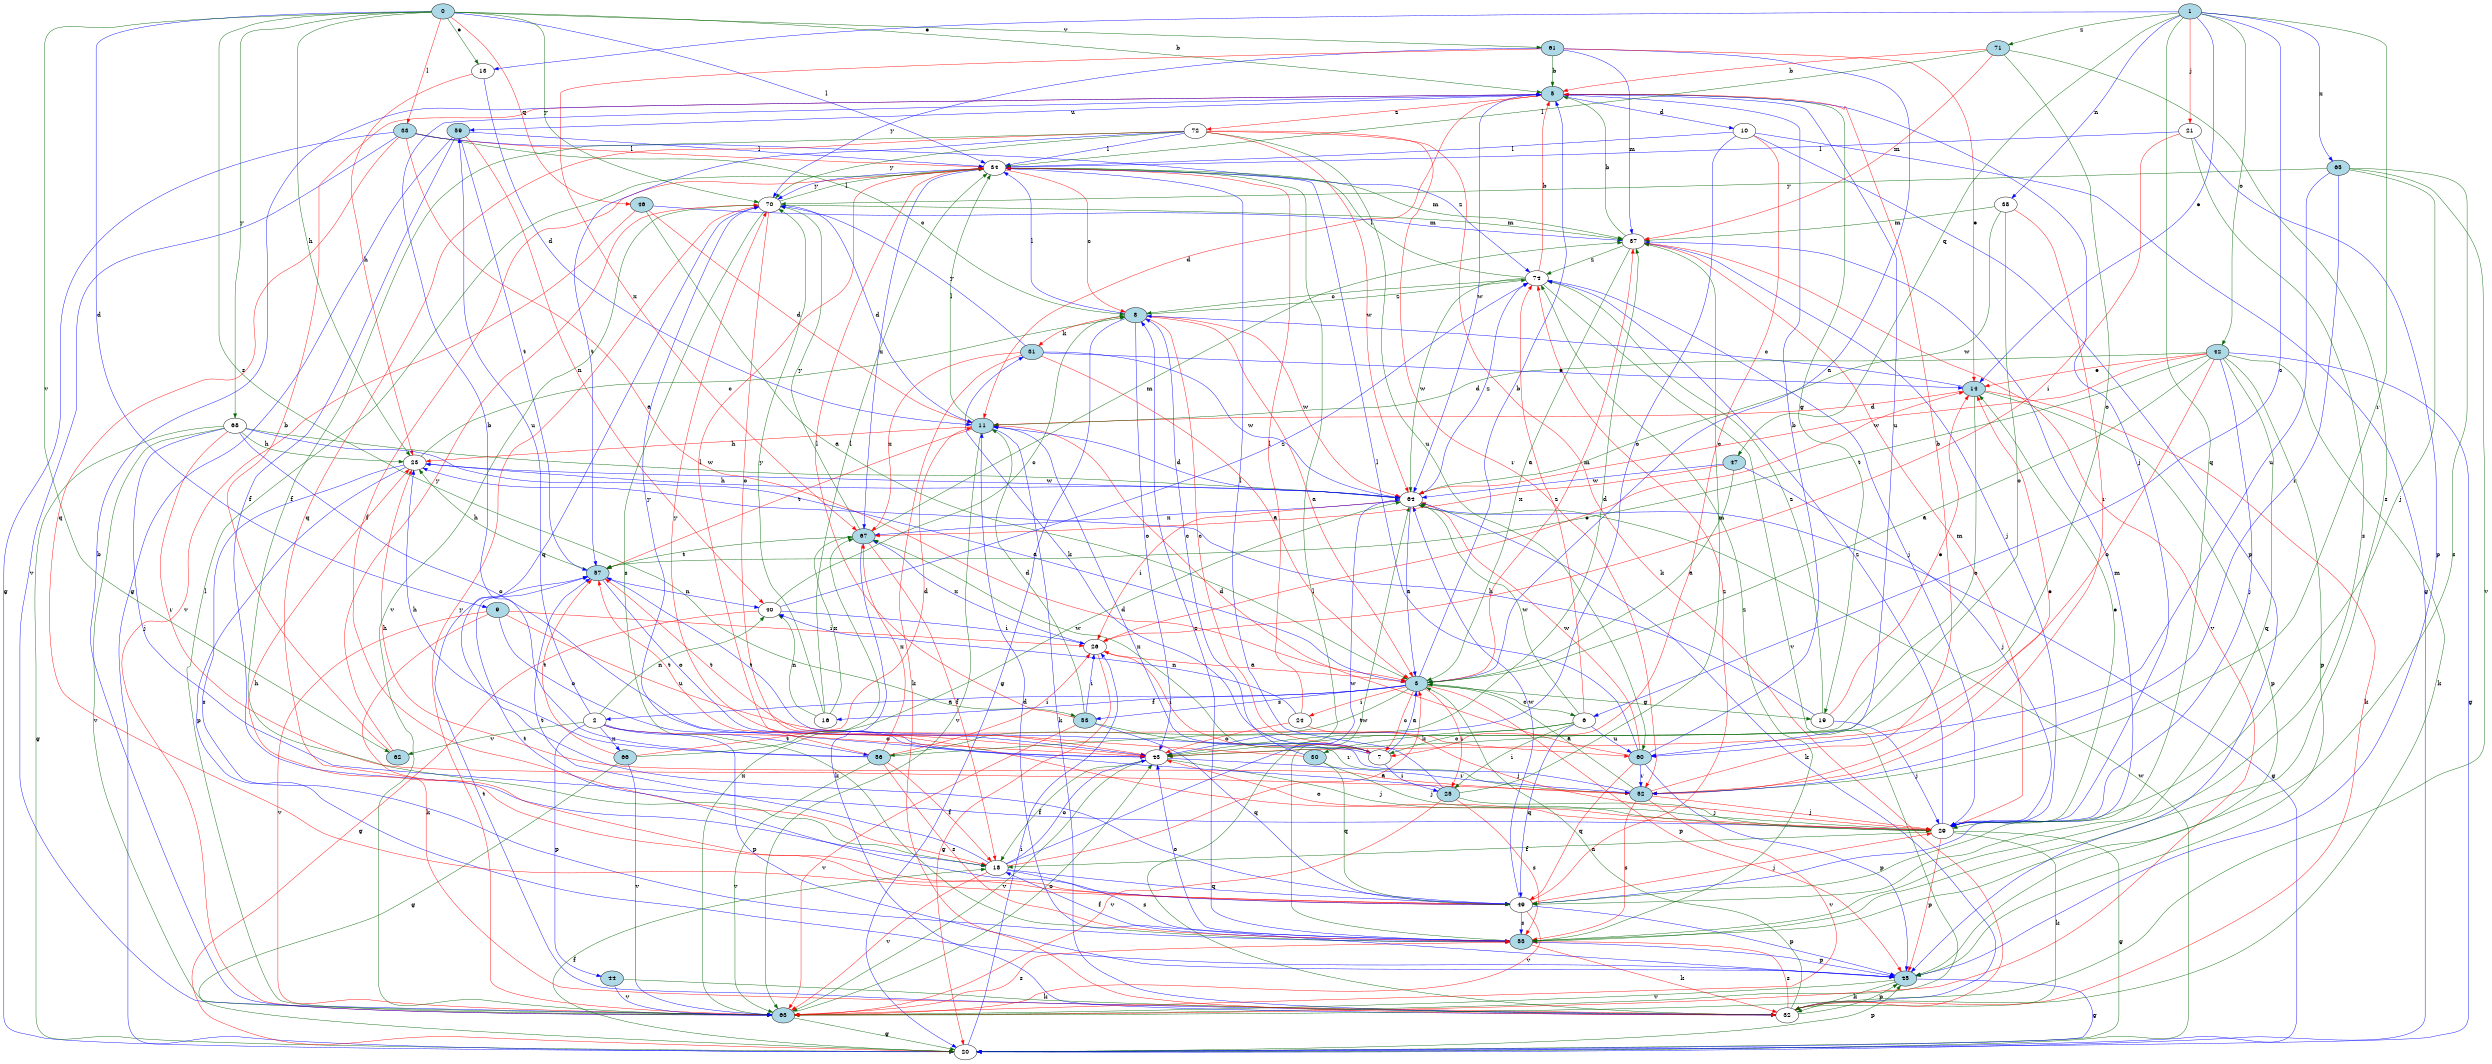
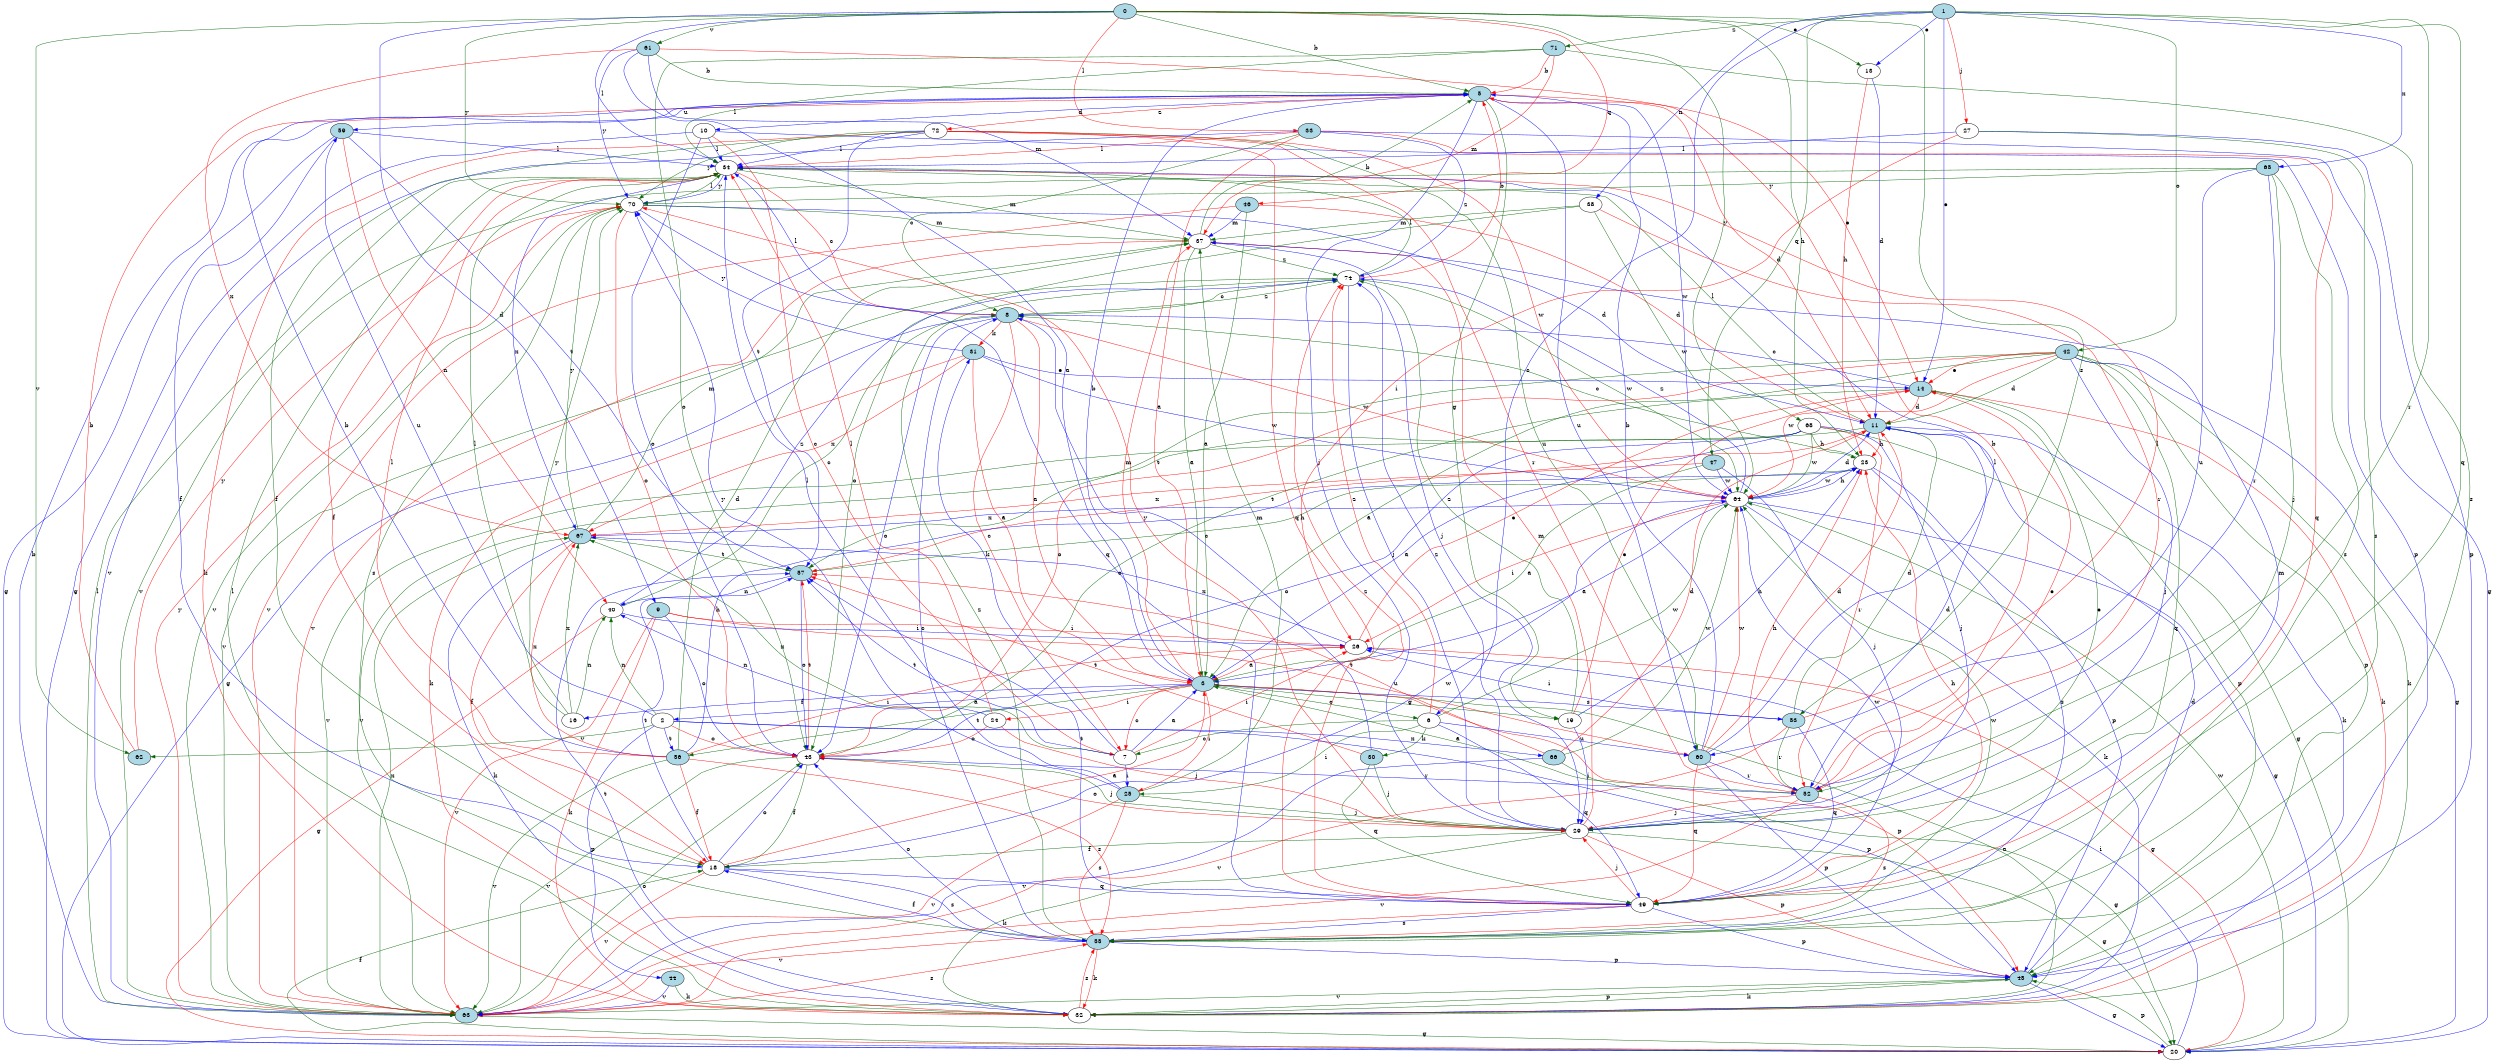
  strict digraph {
    node [fillcolor=lightblue style=filled]
    edge [color=blue]
    0
    5
    9
    13 [fillcolor=white]
    23 [fillcolor=white]
    33
    34 [fillcolor=white]
    46
    53
    61
    62
    68 [fillcolor=white]
    70 [fillcolor=white]
    59
    19 [fillcolor=white]
    10 [fillcolor=white]
    11
    29 [fillcolor=white]
    60
    64 [fillcolor=white]
    72 [fillcolor=white]
    43 [fillcolor=white]
    26 [fillcolor=white]
    32 [fillcolor=white]
    63
    45
    8
    55
    49 [fillcolor=white]
    3
    74 [fillcolor=white]
    20 [fillcolor=white]
    37 [fillcolor=white]
    67
    18 [fillcolor=white]
    52
    14
    1
    6 [fillcolor=white]
-   27 [fillcolor=white label=21]
+   27 [fillcolor=white]
    38 [fillcolor=white]
    42
    47
    65
    71
    7 [fillcolor=white]
    25
    30
    57
    2 [fillcolor=white]
    40 [fillcolor=white]
    44
    56
    66
    16 [fillcolor=white]
    24 [fillcolor=white]
    31
    0 -> 5 [color=darkgreen label=b]
    0 -> 9 [label=d]
    0 -> 13 [color=darkgreen label=e]
    0 -> 23 [color=darkgreen label=h]
    0 -> 33 [color=red label=l]
    0 -> 34 [label=l]
    0 -> 46 [color=red label=q]
    0 -> 53 [color=darkgreen label=s]
    0 -> 61 [color=darkgreen label=v]
    0 -> 62 [color=darkgreen label=v]
    0 -> 68 [color=darkgreen label=y]
    0 -> 70 [color=darkgreen label=y]
    5 -> 59 [label=u]
    5 -> 19 [color=darkgreen label=g]
    5 -> 10 [label=d]
    5 -> 11 [color=red label=d]
    5 -> 29 [label=j]
    5 -> 60 [label=u]
    5 -> 64 [label=w]
    5 -> 72 [color=red label=z]
    9 -> 60 [color=red label=u]
    9 -> 43 [label=o]
    9 -> 26 [color=red label=i]
    9 -> 32 [color=red label=k]
    9 -> 63 [color=red label=v]
    13 -> 23 [color=red label=h]
    13 -> 11 [label=d]
    23 -> 64 [label=w]
    23 -> 45 [label=p]
    23 -> 8 [color=darkgreen label=c]
    23 -> 55 [label=s]
    33 -> 34 [color=red label=l]
    33 -> 63 [label=v]
    33 -> 8 [color=darkgreen label=c]
    33 -> 49 [color=red label=q]
    33 -> 3 [color=red label=a]
    33 -> 74 [label=z]
    33 -> 20 [label=g]
    34 -> 70 [label=y]
    34 -> 8 [color=red label=c]
    34 -> 37 [color=darkgreen label=m]
    34 -> 67 [label=x]
    34 -> 18 [color=red label=f]
    46 -> 11 [color=red label=d]
    46 -> 63 [color=red label=v]
    46 -> 3 [color=darkgreen label=a]
    46 -> 37 [label=m]
    53 -> 34 [color=red label=l]
    53 -> 11 [color=darkgreen label=d]
    53 -> 26 [label=i]
    53 -> 63 [color=red label=v]
    53 -> 49 [label=q]
    53 -> 52 [color=darkgreen label=r]
    61 -> 5 [color=darkgreen label=b]
    61 -> 70 [label=y]
    61 -> 3 [label=a]
    61 -> 37 [label=m]
    61 -> 67 [color=red label=x]
    61 -> 14 [color=red label=e]
    62 -> 5 [color=red label=b]
    62 -> 70 [color=red label=y]
    68 -> 23 [color=darkgreen label=h]
    68 -> 29 [label=j]
    68 -> 64 [color=darkgreen label=w]
    68 -> 43 [label=o]
    68 -> 63 [color=darkgreen label=v]
    68 -> 3 [label=a]
    68 -> 20 [color=darkgreen label=g]
    68 -> 52 [color=red label=r]
    70 -> 34 [color=darkgreen label=l]
    70 -> 11 [label=d]
    70 -> 43 [color=red label=o]
    70 -> 63 [color=darkgreen label=v]
    70 -> 55 [color=darkgreen label=s]
    70 -> 49 [label=q]
    70 -> 37 [color=darkgreen label=m]
    59 -> 34 [label=l]
    59 -> 20 [label=g]
    59 -> 18 [label=f]
    59 -> 57 [label=t]
    59 -> 40 [color=red label=n]
    19 -> 23 [label=h]
    19 -> 29 [label=j]
    19 -> 74 [color=darkgreen label=z]
    19 -> 14 [color=red label=e]
    10 -> 34 [label=l]
    10 -> 43 [label=o]
    10 -> 45 [label=p]
    10 -> 20 [label=g]
    10 -> 7 [color=red label=c]
    11 -> 23 [color=red label=h]
    11 -> 34 [color=darkgreen label=l]
    11 -> 32 [label=k]
    11 -> 63 [color=darkgreen label=v]
    11 -> 57 [color=red label=t]
    29 -> 70 [color=red label=y]
    29 -> 43 [color=red label=o]
    29 -> 32 [color=darkgreen label=k]
    29 -> 45 [color=red label=p]
    29 -> 74 [label=z]
    29 -> 20 [color=darkgreen label=g]
    29 -> 37 [color=red label=m]
    29 -> 18 [color=darkgreen label=f]
    29 -> 14 [color=darkgreen label=e]
    60 -> 5 [label=b]
    60 -> 34 [label=l]
    60 -> 11 [color=red label=d]
    60 -> 64 [color=red label=w]
    60 -> 45 [label=p]
    60 -> 49 [color=red label=q]
    60 -> 52 [label=r]
    64 -> 23 [label=h]
    64 -> 11 [label=d]
    64 -> 26 [color=red label=i]
    64 -> 32 [label=k]
    64 -> 3 [label=a]
    64 -> 74 [label=z]
    64 -> 20 [label=g]
    64 -> 67 [label=x]
    72 -> 34 [label=l]
    72 -> 70 [color=darkgreen label=y]
    72 -> 60 [color=darkgreen label=u]
    72 -> 64 [color=red label=w]
    72 -> 32 [color=red label=k]
    72 -> 49 [color=red label=q]
    72 -> 18 [color=darkgreen label=f]
    72 -> 52 [color=red label=r]
    72 -> 57 [label=t]
    43 -> 29 [color=darkgreen label=j]
    43 -> 63 [color=darkgreen label=v]
    43 -> 18 [color=darkgreen label=f]
    43 -> 52 [label=r]
    43 -> 57 [color=red label=t]
    26 -> 3 [color=red label=a]
    26 -> 20 [color=red label=g]
    26 -> 67 [label=x]
    26 -> 14 [color=red label=e]
    32 -> 34 [color=darkgreen label=l]
    32 -> 45 [color=darkgreen label=p]
    32 -> 55 [color=red label=s]
    32 -> 3 [color=darkgreen label=a]
    32 -> 57 [label=t]
    63 -> 5 [label=b]
    63 -> 34 [color=darkgreen label=l]
    63 -> 70 [color=red label=y]
    63 -> 43 [color=darkgreen label=o]
    63 -> 55 [color=red label=s]
    63 -> 20 [color=darkgreen label=g]
    63 -> 67 [color=darkgreen label=x]
    45 -> 11 [label=d]
    45 -> 32 [color=darkgreen label=k]
    45 -> 63 [color=darkgreen label=v]
    45 -> 20 [label=g]
    8 -> 34 [label=l]
    8 -> 64 [color=red label=w]
    8 -> 43 [label=o]
    8 -> 3 [color=red label=a]
    8 -> 74 [color=darkgreen label=z]
    8 -> 20 [label=g]
    8 -> 7 [color=red label=c]
    8 -> 31 [color=red label=k]
    55 -> 64 [color=darkgreen label=w]
    55 -> 43 [label=o]
    55 -> 32 [color=red label=k]
    55 -> 45 [label=p]
    55 -> 8 [label=c]
    55 -> 74 [color=darkgreen label=z]
    55 -> 18 [label=f]
    49 -> 23 [color=red label=h]
    49 -> 29 [color=red label=j]
    49 -> 64 [label=w]
    49 -> 63 [color=red label=v]
    49 -> 45 [label=p]
    49 -> 55 [label=s]
    49 -> 74 [color=red label=z]
    49 -> 37 [label=m]
    49 -> 57 [label=t]
    3 -> 5 [label=b]
    3 -> 53 [label=s]
    3 -> 19 [color=darkgreen label=g]
    3 -> 45 [color=red label=p]
    3 -> 37 [color=red label=m]
    3 -> 6 [color=darkgreen label=c]
    3 -> 7 [color=red label=c]
    3 -> 25 [color=red label=i]
    3 -> 2 [label=a]
    3 -> 56 [color=darkgreen label=t]
    3 -> 16 [label=f]
    3 -> 24 [color=red label=i]
    74 -> 5 [color=red label=b]
    74 -> 34 [color=darkgreen label=l]
    74 -> 29 [label=j]
    74 -> 64 [color=darkgreen label=w]
    74 -> 63 [color=darkgreen label=v]
    74 -> 8 [color=darkgreen label=c]
    20 -> 64 [color=darkgreen label=w]
    20 -> 26 [label=i]
    20 -> 45 [color=darkgreen label=p]
    20 -> 18 [color=darkgreen label=f]
    37 -> 5 [color=darkgreen label=b]
    37 -> 29 [label=j]
    37 -> 63 [color=red label=v]
    37 -> 3 [color=darkgreen label=a]
    37 -> 74 [color=darkgreen label=z]
    67 -> 70 [color=darkgreen label=y]
    67 -> 32 [label=k]
    67 -> 37 [color=darkgreen label=m]
    67 -> 18 [color=red label=f]
    67 -> 57 [color=darkgreen label=t]
    18 -> 64 [label=w]
    18 -> 43 [label=o]
    18 -> 63 [color=red label=v]
    18 -> 55 [label=s]
    18 -> 49 [label=q]
    18 -> 3 [color=red label=a]
    18 -> 57 [label=t]
    52 -> 5 [color=red label=b]
    52 -> 23 [color=red label=h]
-   52 -> 11 [label=d]
+   11 -> 52 [label=d]
    52 -> 29 [color=red label=j]
    52 -> 63 [color=red label=v]
    52 -> 55 [color=red label=s]
    52 -> 3 [color=darkgreen label=a]
    52 -> 14 [color=red label=e]
    14 -> 11 [color=red label=d]
    14 -> 43 [color=darkgreen label=o]
    14 -> 32 [color=red label=k]
    14 -> 45 [color=darkgreen label=p]
    14 -> 8 [label=c]
    1 -> 13 [label=e]
    1 -> 49 [color=darkgreen label=q]
    1 -> 52 [color=darkgreen label=r]
    1 -> 14 [label=e]
    1 -> 6 [label=c]
    1 -> 27 [color=red label=j]
    1 -> 38 [label=n]
    1 -> 42 [color=darkgreen label=o]
    1 -> 47 [color=darkgreen label=q]
    1 -> 65 [label=x]
    1 -> 71 [color=darkgreen label=z]
    6 -> 60 [label=u]
    6 -> 64 [color=darkgreen label=w]
    6 -> 49 [label=q]
    6 -> 74 [color=red label=z]
    6 -> 7 [color=darkgreen label=c]
    6 -> 25 [color=darkgreen label=i]
    6 -> 30 [color=darkgreen label=k]
    27 -> 34 [label=l]
    27 -> 26 [color=red label=i]
    27 -> 45 [label=p]
    27 -> 55 [color=darkgreen label=s]
    38 -> 64 [color=darkgreen label=w]
    38 -> 43 [color=darkgreen label=o]
    38 -> 37 [color=darkgreen label=m]
    38 -> 52 [color=red label=r]
    42 -> 11 [color=darkgreen label=d]
    42 -> 29 [label=j]
    42 -> 64 [color=red label=w]
    42 -> 43 [color=red label=o]
    42 -> 32 [color=darkgreen label=k]
    42 -> 45 [color=darkgreen label=p]
    42 -> 49 [color=darkgreen label=q]
    42 -> 3 [color=darkgreen label=a]
    42 -> 20 [label=g]
    42 -> 14 [color=red label=e]
    42 -> 57 [color=darkgreen label=t]
    47 -> 29 [label=j]
    47 -> 64 [label=w]
    47 -> 3 [color=darkgreen label=a]
    47 -> 67 [color=red label=x]
    65 -> 70 [color=darkgreen label=y]
    65 -> 29 [color=darkgreen label=j]
    65 -> 60 [label=u]
    65 -> 63 [color=darkgreen label=v]
    65 -> 55 [color=darkgreen label=s]
    65 -> 52 [label=r]
    71 -> 5 [color=red label=b]
    71 -> 34 [color=darkgreen label=l]
    71 -> 43 [color=darkgreen label=o]
    71 -> 55 [color=darkgreen label=s]
    71 -> 37 [color=red label=m]
    7 -> 26 [color=red label=i]
    7 -> 3 [label=a]
    7 -> 67 [color=darkgreen label=x]
    7 -> 25 [label=i]
    7 -> 57 [label=t]
    7 -> 31 [label=k]
    25 -> 34 [label=l]
    25 -> 70 [label=y]
    25 -> 29 [color=darkgreen label=j]
    25 -> 63 [color=red label=v]
    25 -> 55 [color=red label=s]
    25 -> 37 [color=darkgreen label=m]
    30 -> 29 [color=darkgreen label=j]
    30 -> 8 [label=c]
    30 -> 49 [color=darkgreen label=q]
    30 -> 57 [color=red label=t]
    57 -> 23 [color=darkgreen label=h]
    57 -> 43 [label=o]
    57 -> 40 [label=n]
    2 -> 62 [color=darkgreen label=v]
    2 -> 59 [label=u]
    2 -> 43 [color=red label=o]
    2 -> 45 [label=p]
    2 -> 40 [color=darkgreen label=n]
    2 -> 44 [label=p]
    2 -> 56 [label=t]
    2 -> 66 [label=x]
    40 -> 26 [label=i]
    40 -> 8 [color=darkgreen label=c]
    40 -> 74 [label=z]
    40 -> 20 [color=red label=g]
    44 -> 32 [color=darkgreen label=k]
    44 -> 63 [label=v]
    56 -> 5 [label=b]
    56 -> 23 [label=h]
    56 -> 34 [color=red label=l]
    56 -> 26 [color=red label=i]
    56 -> 63 [color=darkgreen label=v]
    56 -> 55 [color=red label=s]
    56 -> 37 [color=darkgreen label=d]
    56 -> 67 [color=red label=x]
    56 -> 18 [color=red label=f]
    66 -> 11 [color=red label=d]
    66 -> 64 [color=darkgreen label=w]
    66 -> 63 [label=v]
    66 -> 20 [color=darkgreen label=g]
    66 -> 57 [color=red label=t]
    16 -> 34 [color=darkgreen label=l]
    16 -> 70 [color=darkgreen label=y]
    16 -> 67 [color=darkgreen label=x]
    16 -> 40 [color=darkgreen label=n]
    24 -> 34 [color=red label=l]
    24 -> 29 [color=red label=j]
    24 -> 43 [color=red label=o]
    24 -> 40 [label=n]
    31 -> 70 [label=y]
    31 -> 64 [label=w]
    31 -> 32 [color=red label=k]
    31 -> 3 [color=red label=a]
    31 -> 67 [color=red label=x]
    31 -> 14 [label=e]
  }
